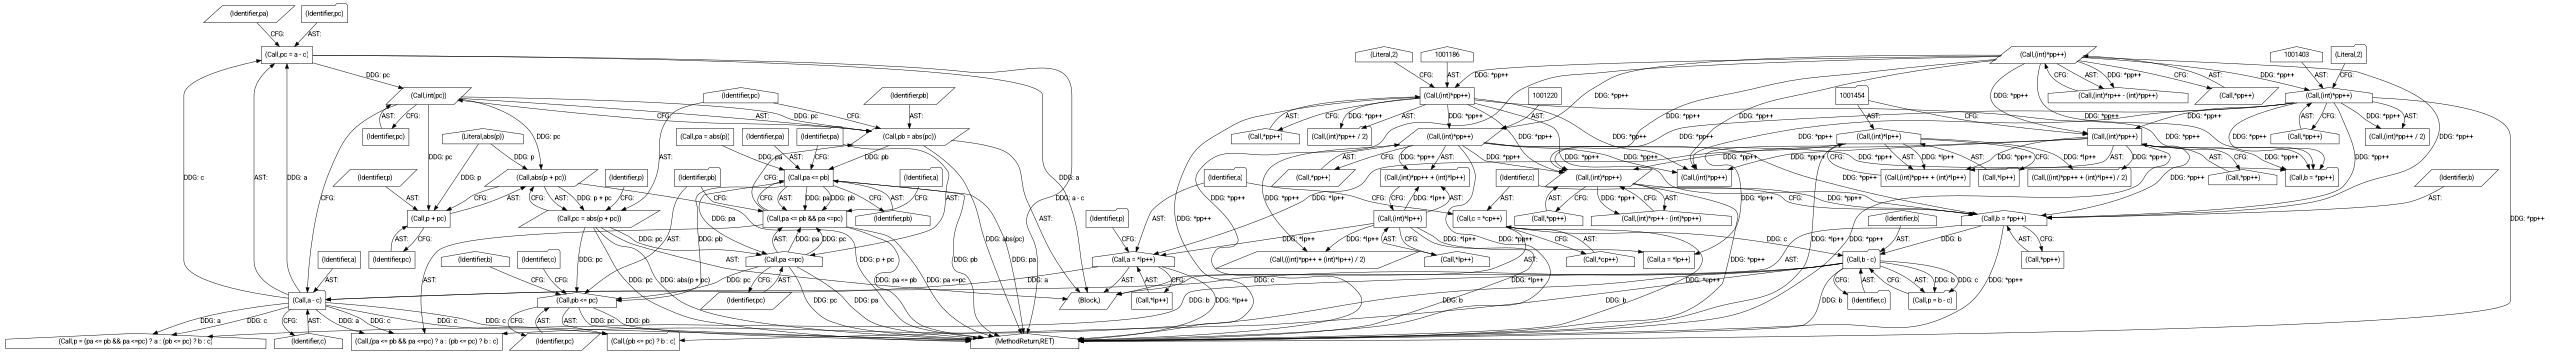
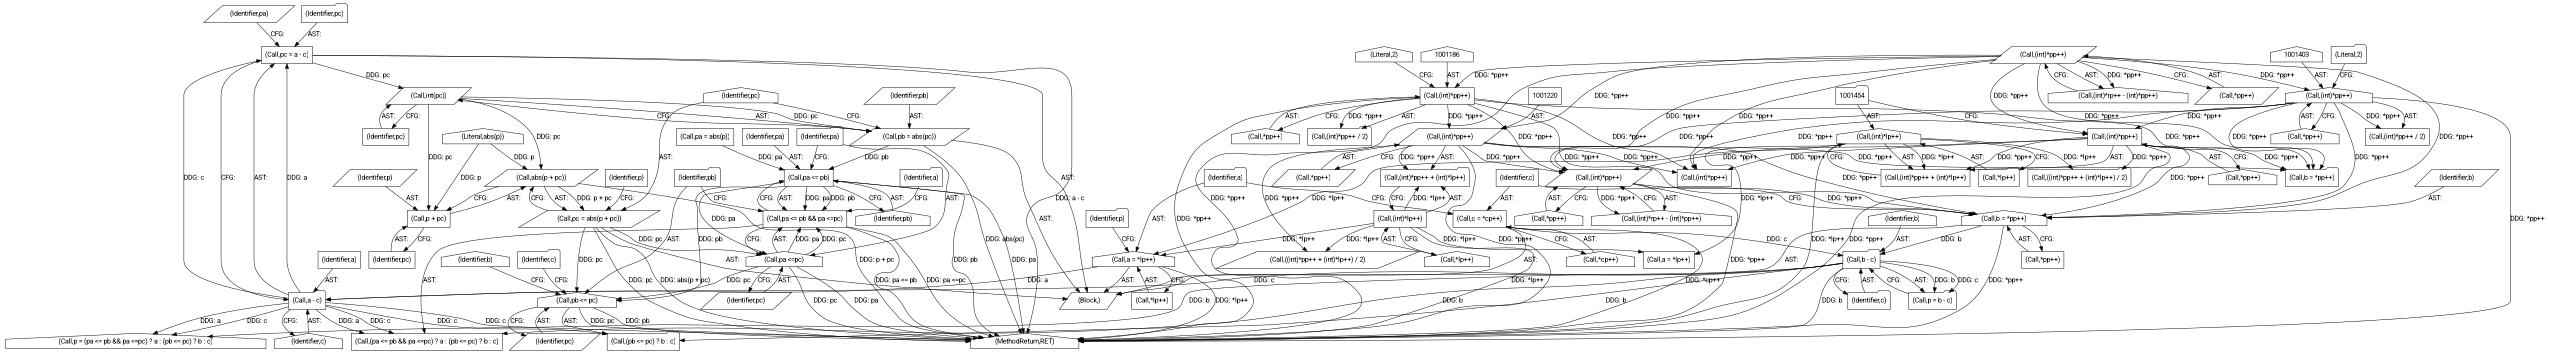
  digraph {
    fontname=Roboto
    node [fontname=Roboto shape=house]
    edge [fontname=Roboto]
    n1 [label="(Call,pc = a - c)" shape=box]
    n2 [label="(Call,a - c)" shape=folder]
    n3 [label="(Call,int(pc))" shape=parallelogram]
    n4 [label="(Block,)" shape=parallelogram]
    n5 [label="(MethodReturn,RET)"]
    n6 [label="(Call,p = (pa <= pb && pa <=pc) ? a : (pb <= pc) ? b : c)"]
    n7 [label="(Call,(pb <= pc) ? b : c)" shape=folder]
    n8 [label="(Identifier,c)"]
    n9 [label="(Call,(pa <= pb && pa <=pc) ? a : (pb <= pc) ? b : c)" shape=box]
    n10 [label="(Call,pb = abs(pc))" shape=parallelogram]
    n11 [label="(Call,abs(p + pc))" shape=parallelogram]
    n12 [label="(Call,p + pc)" shape=box]
    n13 [label="(Identifier,pc)" shape=box]
    n14 [label="(Call,a = *lp++)"]
    n15 [label="(Call,*lp++)" shape=box]
    n16 [label="(Call,(int)*lp++)"]
    n17 [label="(Call,(int)*pp++ + (int)*lp++)" shape=box]
    n18 [label="(Call,((int)*pp++ + (int)*lp++) / 2)" shape=folder]
    n19 [label="(Call,*lp++)" shape=folder]
    n20 [label="(Call,a = *lp++)" shape=box]
    n21 [label="(Call,(int)*lp++)" shape=box]
    n22 [label="(Call,((int)*pp++ + (int)*lp++) / 2)" shape=parallelogram]
    n23 [label="(Call,*lp++)"]
    n24 [label="(Call,(int)*pp++ + (int)*lp++)" shape=folder]
    n25 [label="(Call,b - c)" shape=folder]
    n26 [label="(Identifier,c)" shape=folder]
    n27 [label="(Call,p = b - c)" shape=folder]
    n28 [label="(Call,b = *pp++)"]
    n29 [label="(Call,*pp++)" shape=box]
    n30 [label="(Call,(int)*pp++)" shape=parallelogram]
    n31 [label="(Call,(int)*pp++)" shape=parallelogram]
    n32 [label="(Call,b = *pp++)" shape=folder]
    n33 [label="(Call,(int)*pp++)" shape=box]
    n34 [label="(Call,*pp++)" shape=parallelogram]
    n35 [label="(Call,(int)*rp++ - (int)*pp++)"]
    n36 [label="(Call,*pp++)"]
    n37 [label="(Call,(int)*pp++)" shape=parallelogram]
    n38 [label="(Call,(int)*pp++)" shape=box]
    n39 [label="(Call,(int)*pp++)"]
    n40 [label="(Call,(int)*pp++)" shape=box]
    n41 [label="(Call,*pp++)" shape=parallelogram]
    n42 [label="(Call,(int)*rp++ - (int)*pp++)"]
    n43 [label="(Call,(int)*pp++ / 2)" shape=folder]
    n44 [label="(Call,*pp++)"]
    n45 [label="(Call,*pp++)"]
    n46 [label="(Call,(int)*pp++ / 2)" shape=box]
    n47 [label="(Call,*pp++)"]
    n48 [label="(Call,c = *cp++)" shape=box]
    n49 [label="(Call,*cp++)"]
    n50 [label="(Call,pa <= pb)" shape=box]
    n51 [label="(Call,pc = abs(p + pc))" shape=parallelogram]
    n52 [label="(Identifier,pc)" shape=box]
    n53 [label="(Call,pa <= pb && pa <=pc)" shape=box]
    n54 [label="(Call,pa <=pc)"]
    n55 [label="(Call,pb <= pc)"]
    n56 [label="(Identifier,pb)"]
    n57 [label="(Identifier,pc)" shape=parallelogram]
    n58 [label="(Identifier,pc)" shape=parallelogram]
    n59 [label="(Identifier,pa)" shape=folder]
    n60 [label="(Identifier,a)" shape=box]
    n61 [label="(Identifier,pb)" shape=folder]
    n62 [label="(Identifier,pa)" shape=parallelogram]
    n63 [label="(Identifier,c)" shape=box]
    n64 [label="(Identifier,pb)" shape=parallelogram]
    n65 [label="(Identifier,p)" shape=parallelogram]
    n66 [label="(Literal,abs(p))"]
    n67 [label="(Identifier,p)" shape=folder]
    n68 [label="(Identifier,p)" shape=box]
    n69 [label="(Call,pa = abs(p))" shape=box]
    n70 [label="(Identifier,b)" shape=parallelogram]
    n71 [label="(Identifier,c)" shape=folder]
    n72 [label="(Identifier,pc)" shape=folder]
    n73 [label="(Literal,2)" shape=folder]
    n74 [label="(Identifier,a)" shape=folder]
    n75 [label="(Identifier,pa)" shape=box]
    n76 [label="(Identifier,a)" shape=folder]
    n77 [label="(Identifier,pc)"]
    n78 [label="(Identifier,b)"]
    n79 [label="(Literal,2)"]
    n80 [label="(Identifier,b)"]
    1001454 [shape=folder]
    1001220 [shape=box]
    1001186
    1001403
-   n3 -> n2 [label="CFG: "]
+   n1 -> n2 [label="CFG: "]
    n1 -> n3 [label="DDG: pc"]
-   n1 -> n4 [label="DDG: a"]
+   n1 -> n4 [label="AST: "]
    n1 -> n5 [label="DDG: a - c"]
    n2 -> n1 [label="AST: "]
    n2 -> n1 [label="DDG: a"]
    n2 -> n1 [label="DDG: c"]
    n2 -> n5 [label="DDG: c"]
    n2 -> n6 [label="DDG: a"]
    n2 -> n6 [label="DDG: c"]
    n2 -> n7 [label="DDG: c"]
    n2 -> n8 [label="CFG: "]
    n2 -> n9 [label="DDG: a"]
    n2 -> n9 [label="DDG: c"]
    n3 -> n10 [label="AST: "]
    n3 -> n10 [label="DDG: pc"]
    n3 -> n11 [label="DDG: pc"]
    n3 -> n12 [label="DDG: pc"]
    n3 -> n13 [label="CFG: "]
    n8 -> n2 [label="AST: "]
    n10 -> n3 [label="CFG: "]
    n10 -> n4 [label="AST: "]
    n10 -> n5 [label="DDG: abs(pc)"]
    n10 -> n50 [label="DDG: pb"]
    n11 -> n5 [label="DDG: p + pc"]
    n11 -> n12 [label="CFG: "]
    n11 -> n51 [label="AST: "]
    n11 -> n51 [label="DDG: p + pc"]
    n12 -> n11 [label="AST: "]
    n12 -> n52 [label="CFG: "]
    n13 -> n3 [label="AST: "]
    n14 -> n2 [label="DDG: a"]
    n14 -> n4 [label="AST: "]
    n14 -> n5 [label="DDG: *lp++"]
    n14 -> n15 [label="CFG: "]
    n15 -> n14 [label="AST: "]
    n16 -> n5 [label="DDG: *lp++"]
    n16 -> n14 [label="DDG: *lp++"]
    n16 -> n17 [label="AST: "]
    n16 -> n17 [label="DDG: *lp++"]
    n16 -> n18 [label="DDG: *lp++"]
    n16 -> n19 [label="CFG: "]
    n16 -> n20 [label="DDG: *lp++"]
    n17 -> n16 [label="CFG: "]
    n19 -> n16 [label="AST: "]
    n21 -> n5 [label="DDG: *lp++"]
    n21 -> n14 [label="DDG: *lp++"]
    n21 -> n20 [label="DDG: *lp++"]
    n21 -> n22 [label="DDG: *lp++"]
    n21 -> n23 [label="CFG: "]
    n21 -> n24 [label="AST: "]
    n21 -> n24 [label="DDG: *lp++"]
    n23 -> n21 [label="AST: "]
    n24 -> n21 [label="CFG: "]
    n25 -> n2 [label="DDG: c"]
    n25 -> n5 [label="DDG: b"]
    n25 -> n6 [label="DDG: b"]
    n25 -> n7 [label="DDG: b"]
    n25 -> n9 [label="DDG: b"]
    n25 -> n26 [label="CFG: "]
    n25 -> n27 [label="AST: "]
    n25 -> n27 [label="DDG: b"]
    n25 -> n27 [label="DDG: c"]
    n26 -> n25 [label="AST: "]
    n27 -> n25 [label="CFG: "]
    n28 -> n4 [label="AST: "]
    n28 -> n5 [label="DDG: *pp++"]
    n28 -> n25 [label="DDG: b"]
    n28 -> n29 [label="CFG: "]
    n29 -> n28 [label="AST: "]
    n30 -> n5 [label="DDG: *pp++"]
    n30 -> n22 [label="DDG: *pp++"]
    n30 -> n24 [label="AST: "]
    n30 -> n24 [label="DDG: *pp++"]
    n30 -> n28 [label="DDG: *pp++"]
    n30 -> n31 [label="DDG: *pp++"]
    n30 -> n32 [label="DDG: *pp++"]
    n30 -> n33 [label="DDG: *pp++"]
    n30 -> n34 [label="CFG: "]
    n31 -> n5 [label="DDG: *pp++"]
    n31 -> n28 [label="DDG: *pp++"]
    n31 -> n35 [label="AST: "]
    n31 -> n35 [label="DDG: *pp++"]
    n31 -> n36 [label="CFG: "]
    n34 -> n30 [label="AST: "]
    n35 -> n31 [label="CFG: "]
    n36 -> n31 [label="AST: "]
    n37 -> n5 [label="DDG: *pp++"]
    n37 -> n28 [label="DDG: *pp++"]
    n37 -> n30 [label="DDG: *pp++"]
    n37 -> n31 [label="DDG: *pp++"]
    n37 -> n32 [label="DDG: *pp++"]
    n37 -> n33 [label="DDG: *pp++"]
    n37 -> n38 [label="DDG: *pp++"]
    n37 -> n39 [label="DDG: *pp++"]
    n37 -> n40 [label="DDG: *pp++"]
    n37 -> n41 [label="CFG: "]
    n37 -> n42 [label="AST: "]
    n37 -> n42 [label="DDG: *pp++"]
    n38 -> n5 [label="DDG: *pp++"]
    n38 -> n28 [label="DDG: *pp++"]
    n38 -> n30 [label="DDG: *pp++"]
    n38 -> n31 [label="DDG: *pp++"]
    n38 -> n32 [label="DDG: *pp++"]
    n38 -> n33 [label="DDG: *pp++"]
    n38 -> n43 [label="AST: "]
    n38 -> n43 [label="DDG: *pp++"]
    n38 -> n44 [label="CFG: "]
    n39 -> n5 [label="DDG: *pp++"]
    n39 -> n28 [label="DDG: *pp++"]
    n39 -> n31 [label="DDG: *pp++"]
    n39 -> n32 [label="DDG: *pp++"]
    n39 -> n33 [label="DDG: *pp++"]
    n39 -> n40 [label="DDG: *pp++"]
    n39 -> n45 [label="CFG: "]
    n39 -> n46 [label="AST: "]
    n39 -> n46 [label="DDG: *pp++"]
    n40 -> n5 [label="DDG: *pp++"]
    n40 -> n17 [label="AST: "]
    n40 -> n17 [label="DDG: *pp++"]
    n40 -> n18 [label="DDG: *pp++"]
    n40 -> n28 [label="DDG: *pp++"]
    n40 -> n31 [label="DDG: *pp++"]
    n40 -> n32 [label="DDG: *pp++"]
    n40 -> n33 [label="DDG: *pp++"]
    n40 -> n47 [label="CFG: "]
    n41 -> n37 [label="AST: "]
    n42 -> n37 [label="CFG: "]
    n44 -> n38 [label="AST: "]
    n45 -> n39 [label="AST: "]
    n47 -> n40 [label="AST: "]
    n48 -> n4 [label="AST: "]
    n48 -> n5 [label="DDG: *cp++"]
    n48 -> n25 [label="DDG: c"]
    n48 -> n49 [label="CFG: "]
    n49 -> n48 [label="AST: "]
    n50 -> n5 [label="DDG: pb"]
    n50 -> n5 [label="DDG: pa"]
    n50 -> n53 [label="AST: "]
    n50 -> n53 [label="DDG: pa"]
    n50 -> n53 [label="DDG: pb"]
    n50 -> n54 [label="DDG: pa"]
    n50 -> n55 [label="DDG: pb"]
    n50 -> n56 [label="CFG: "]
    n51 -> n4 [label="AST: "]
    n51 -> n5 [label="DDG: abs(p + pc)"]
    n51 -> n5 [label="DDG: pc"]
    n51 -> n11 [label="CFG: "]
    n51 -> n54 [label="DDG: pc"]
    n51 -> n55 [label="DDG: pc"]
    n52 -> n12 [label="AST: "]
    n53 -> n5 [label="DDG: pa <= pb"]
    n53 -> n5 [label="DDG: pa <=pc"]
    n53 -> n9 [label="AST: "]
    n53 -> n50 [label="CFG: "]
-   n53 -> n10 [label="CFG: "]
+   n53 -> n54 [label="CFG: "]
    n54 -> n5 [label="DDG: pc"]
    n54 -> n5 [label="DDG: pa"]
    n54 -> n53 [label="AST: "]
    n54 -> n53 [label="DDG: pa"]
    n54 -> n53 [label="DDG: pc"]
    n54 -> n55 [label="DDG: pc"]
    n54 -> n57 [label="CFG: "]
    n55 -> n5 [label="DDG: pc"]
    n55 -> n5 [label="DDG: pb"]
    n55 -> n7 [label="AST: "]
    n55 -> n58 [label="CFG: "]
    n56 -> n50 [label="AST: "]
    n57 -> n54 [label="AST: "]
    n58 -> n55 [label="AST: "]
    n59 -> n50 [label="CFG: "]
    n59 -> n54 [label="AST: "]
    n60 -> n2 [label="AST: "]
    n61 -> n53 [label="CFG: "]
    n61 -> n55 [label="AST: "]
    n62 -> n1 [label="CFG: "]
    n63 -> n28 [label="CFG: "]
    n63 -> n48 [label="AST: "]
    n64 -> n10 [label="AST: "]
    n65 -> n12 [label="AST: "]
    n66 -> n11 [label="DDG: p"]
    n66 -> n12 [label="DDG: p"]
    n67 -> n14 [label="CFG: "]
    n68 -> n51 [label="CFG: "]
    n69 -> n50 [label="DDG: pa"]
    n70 -> n28 [label="AST: "]
    n71 -> n55 [label="CFG: "]
    n72 -> n1 [label="AST: "]
    n73 -> n39 [label="CFG: "]
    n74 -> n53 [label="CFG: "]
    n75 -> n50 [label="AST: "]
    n76 -> n14 [label="AST: "]
    n76 -> n48 [label="CFG: "]
    n77 -> n10 [label="CFG: "]
    n77 -> n51 [label="AST: "]
    n78 -> n25 [label="AST: "]
    n79 -> n38 [label="CFG: "]
    n80 -> n55 [label="CFG: "]
    1001454 -> n16 [label="AST: "]
    1001454 -> n40 [label="CFG: "]
    1001220 -> n30 [label="AST: "]
    1001186 -> n38 [label="AST: "]
    1001403 -> n39 [label="AST: "]
  }
